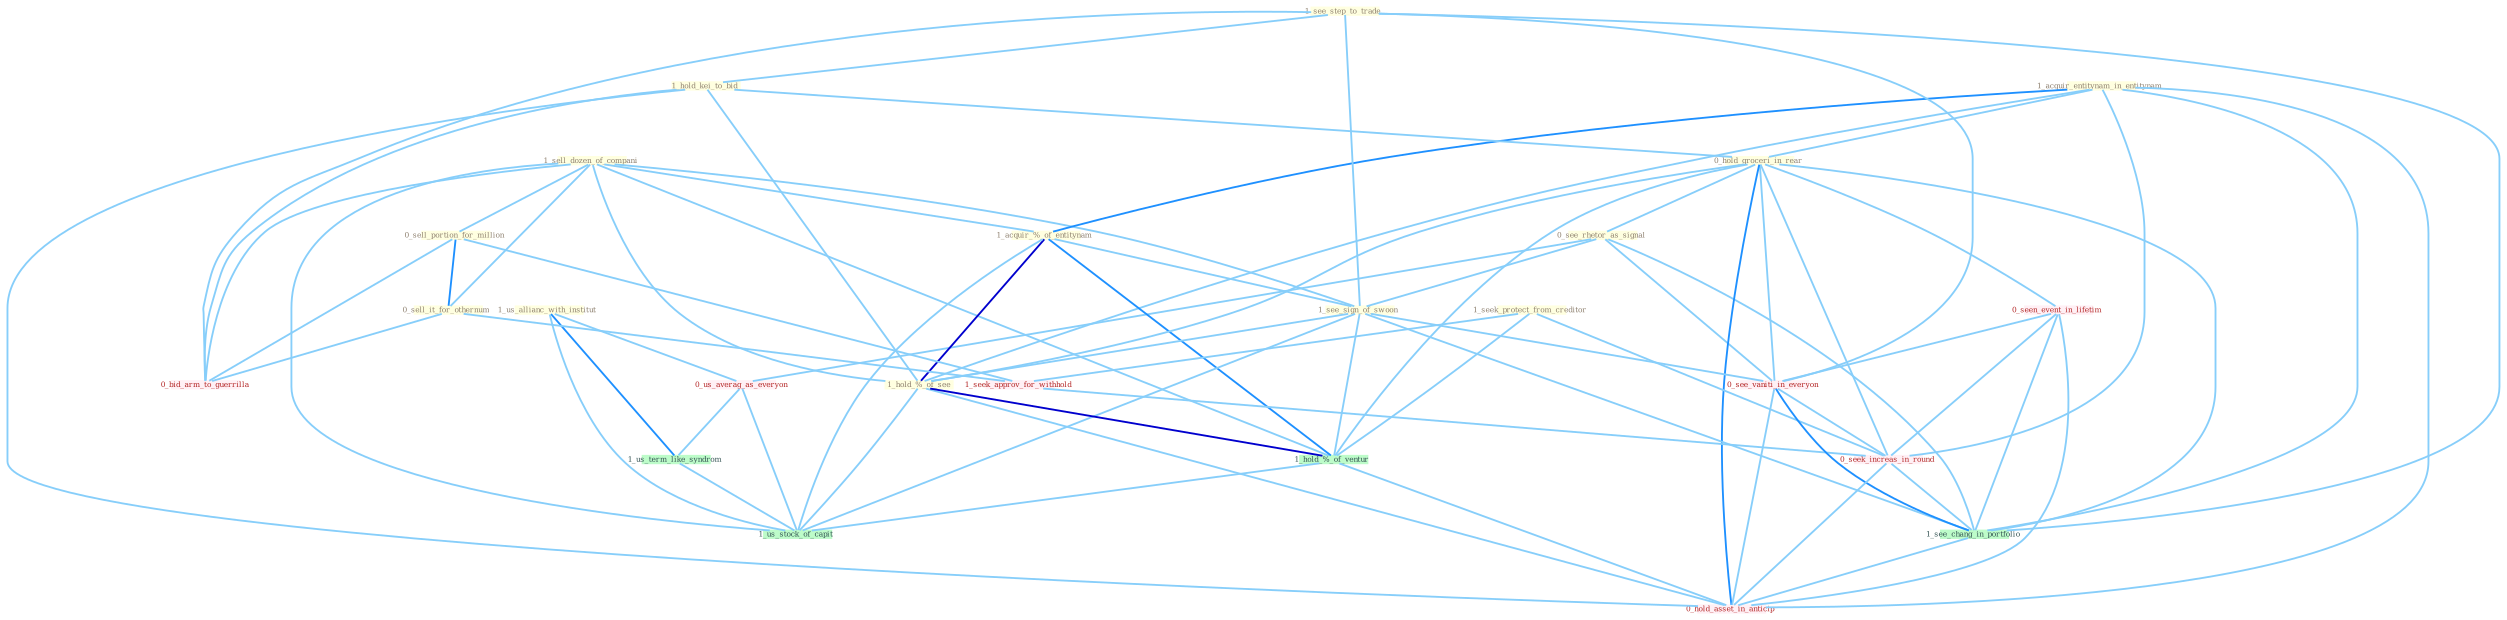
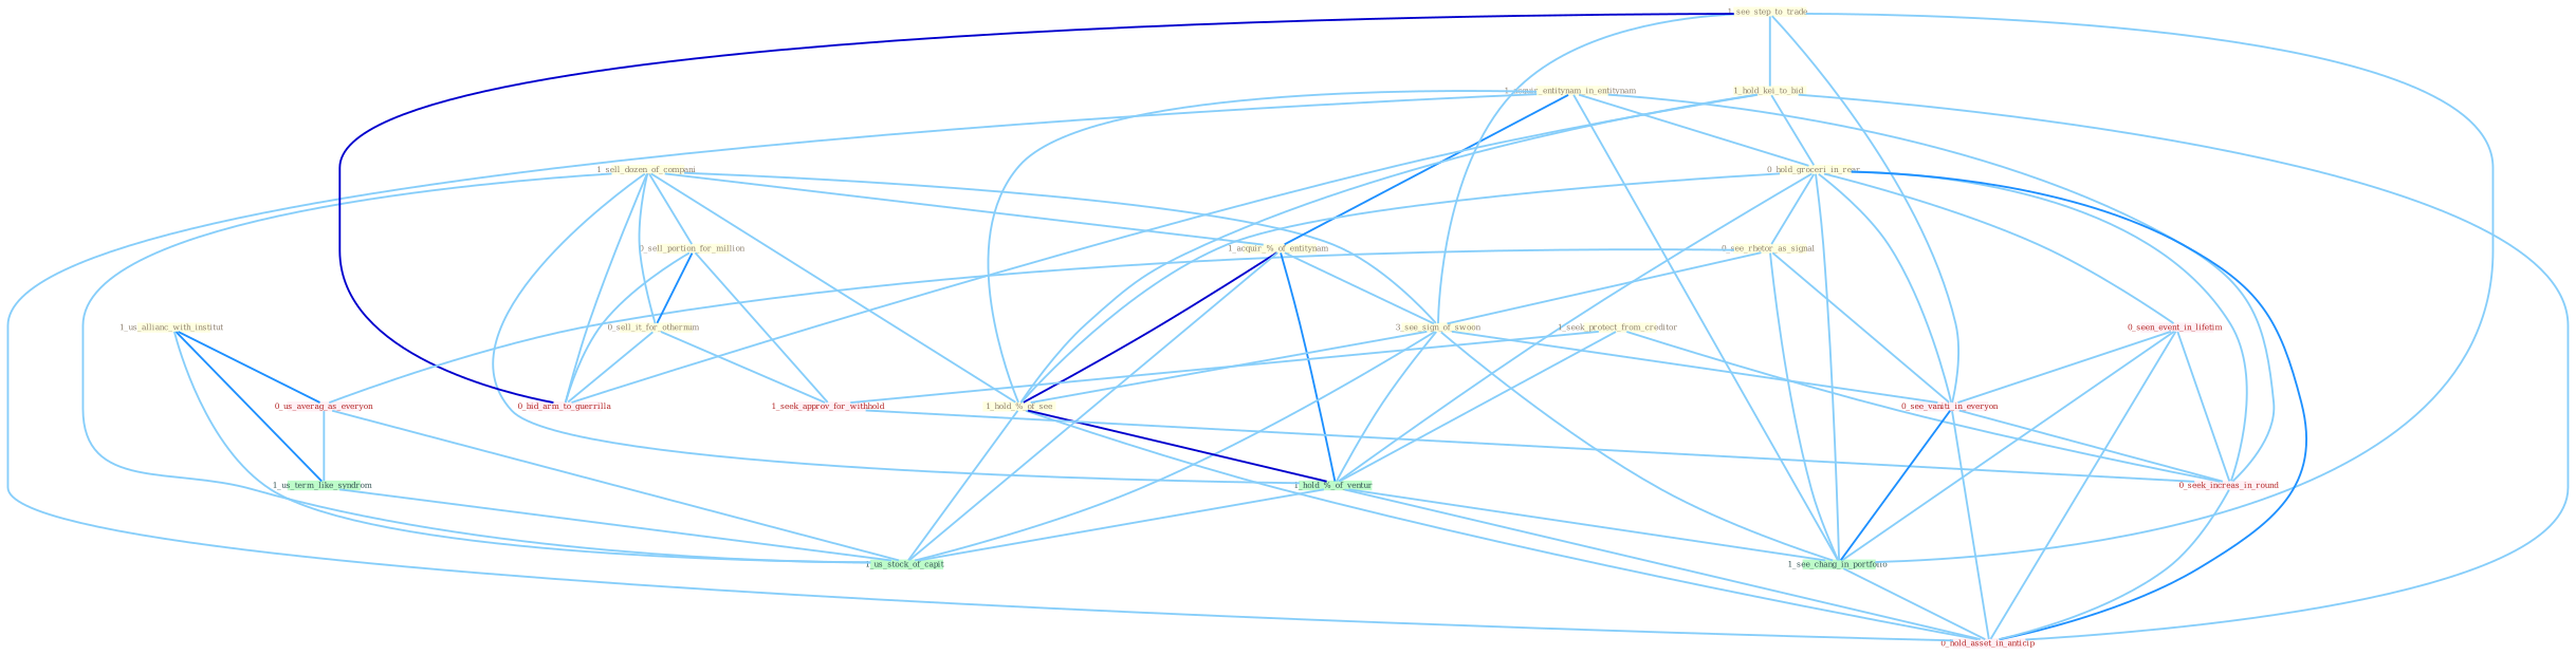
  graph {
    node [color="#ffffe0" fixedsize=true fontcolor="#8b7d6b" fontsize=4 shape=polygon style=filled]
    edge [color="#87cefa" w=1]
    "1_us_allianc_with_institut " [height=.06 width=.5]
    "1_sell_dozen_of_compani " [height=.06 width=.5]
    "1_acquir_entitynam_in_entitynam " [height=.06 width=.5]
    "1_see_step_to_trade " [height=.06 width=.5]
    "1_hold_kei_to_bid " [height=.06 width=.5]
    "0_see_rhetor_as_signal " [height=.06 width=.5]
    "1_acquir_%_of_entitynam " [height=.06 width=.5]
    "0_hold_groceri_in_rear " [height=.06 width=.5]
-   "1_see_sign_of_swoon " [height=.06 width=.5]
+   "1_see_sign_of_swoon " [height=.06 width=.5 label="3_see_sign_of_swoon"]
    "1_seek_protect_from_creditor " [height=.06 width=.5]
    "0_sell_portion_for_million " [height=.06 width=.5]
    n12 [height=.06 label="1_hold_%_of_see" width=.5]
    "0_sell_it_for_othernum " [height=.06 width=.5]
    "0_seen_event_in_lifetim " [color="#fff0f5" fontcolor="#b22222" height=.06 width=.5]
    n15 [color="#fff0f5" fontcolor="#b22222" height=.06 label="0_us_averag_as_everyon" width=.5]
    "1_seek_approv_for_withhold " [color="#fff0f5" fontcolor="#b22222" height=.06 width=.5]
    "0_see_vaniti_in_everyon " [color="#fff0f5" fontcolor="#b22222" height=.06 width=.5]
    n18 [color="#fff0f5" fontcolor="#b22222" height=.06 label="0_bid_arm_to_guerrilla" width=.5]
    "0_seek_increas_in_round " [color="#fff0f5" fontcolor="#b22222" height=.06 width=.5]
    "0_hold_asset_in_anticip " [color="#fff0f5" fontcolor="#b22222" height=.06 width=.5]
    "1_us_term_like_syndrom " [color="#BDFCC9" fontcolor="#2f4f4f" height=.06 width=.5]
    "1_us_stock_of_capit " [color="#BDFCC9" fontcolor="#2f4f4f" height=.06 width=.5]
    "1_hold_%_of_ventur " [color="#BDFCC9" fontcolor="#2f4f4f" height=.06 width=.5]
    "1_see_chang_in_portfolio " [color="#BDFCC9" fontcolor="#2f4f4f" height=.06 width=.5]
    subgraph sub_1 {
      "1_us_allianc_with_institut "
      "1_sell_dozen_of_compani "
      "1_acquir_entitynam_in_entitynam "
      "1_see_step_to_trade "
      "1_hold_kei_to_bid "
      "0_see_rhetor_as_signal "
      "1_acquir_%_of_entitynam "
      "0_hold_groceri_in_rear "
      "1_see_sign_of_swoon "
      "1_seek_protect_from_creditor "
      "0_sell_portion_for_million "
      n12
      "0_sell_it_for_othernum "
    }
    subgraph sub_2 {
      "0_seen_event_in_lifetim "
      n15
      "1_seek_approv_for_withhold "
      "0_see_vaniti_in_everyon "
      n18
      "0_seek_increas_in_round "
      "0_hold_asset_in_anticip "
    }
-   "1_us_allianc_with_institut " -- n15
+   "1_us_allianc_with_institut " -- n15 [color="#1e90ff"]
    "1_us_allianc_with_institut " -- "1_us_term_like_syndrom " [color="#1e90ff"]
    "1_us_allianc_with_institut " -- "1_us_stock_of_capit "
    "1_sell_dozen_of_compani " -- "1_acquir_%_of_entitynam "
    "1_sell_dozen_of_compani " -- "1_see_sign_of_swoon "
    "1_sell_dozen_of_compani " -- "0_sell_portion_for_million "
    "1_sell_dozen_of_compani " -- n12
    "1_sell_dozen_of_compani " -- "0_sell_it_for_othernum "
    "1_sell_dozen_of_compani " -- n18
    "1_sell_dozen_of_compani " -- "1_us_stock_of_capit "
    "1_sell_dozen_of_compani " -- "1_hold_%_of_ventur "
    "1_acquir_entitynam_in_entitynam " -- "1_acquir_%_of_entitynam " [color="#1e90ff" w=2]
    "1_acquir_entitynam_in_entitynam " -- "0_hold_groceri_in_rear "
    "1_acquir_entitynam_in_entitynam " -- n12
    "1_acquir_entitynam_in_entitynam " -- "0_seek_increas_in_round "
    "1_acquir_entitynam_in_entitynam " -- "0_hold_asset_in_anticip "
    "1_acquir_entitynam_in_entitynam " -- "1_see_chang_in_portfolio "
    "1_see_step_to_trade " -- "1_hold_kei_to_bid "
    "1_see_step_to_trade " -- "1_see_sign_of_swoon "
    "1_see_step_to_trade " -- "0_see_vaniti_in_everyon "
-   "1_see_step_to_trade " -- n18
+   "1_see_step_to_trade " -- n18 [color="#0000cd"]
    "1_see_step_to_trade " -- "1_see_chang_in_portfolio "
    "1_hold_kei_to_bid " -- "0_hold_groceri_in_rear "
    "1_hold_kei_to_bid " -- n12
    "1_hold_kei_to_bid " -- n18
    "1_hold_kei_to_bid " -- "0_hold_asset_in_anticip "
    "0_see_rhetor_as_signal " -- "1_see_sign_of_swoon "
    "0_see_rhetor_as_signal " -- n15
    "0_see_rhetor_as_signal " -- "0_see_vaniti_in_everyon "
    "0_see_rhetor_as_signal " -- "1_see_chang_in_portfolio "
    "1_acquir_%_of_entitynam " -- "1_see_sign_of_swoon "
    "1_acquir_%_of_entitynam " -- n12 [color="#0000cd" w=3]
    "1_acquir_%_of_entitynam " -- "1_us_stock_of_capit "
    "1_acquir_%_of_entitynam " -- "1_hold_%_of_ventur " [color="#1e90ff" w=2]
    "0_hold_groceri_in_rear " -- "0_see_rhetor_as_signal "
    "0_hold_groceri_in_rear " -- n12
    "0_hold_groceri_in_rear " -- "0_seen_event_in_lifetim "
    "0_hold_groceri_in_rear " -- "0_see_vaniti_in_everyon "
    "0_hold_groceri_in_rear " -- "0_seek_increas_in_round "
    "0_hold_groceri_in_rear " -- "0_hold_asset_in_anticip " [color="#1e90ff" w=2]
    "0_hold_groceri_in_rear " -- "1_hold_%_of_ventur "
    "0_hold_groceri_in_rear " -- "1_see_chang_in_portfolio "
    "1_see_sign_of_swoon " -- n12
    "1_see_sign_of_swoon " -- "0_see_vaniti_in_everyon "
    "1_see_sign_of_swoon " -- "1_us_stock_of_capit "
    "1_see_sign_of_swoon " -- "1_hold_%_of_ventur "
    "1_see_sign_of_swoon " -- "1_see_chang_in_portfolio "
    "1_seek_protect_from_creditor " -- "1_seek_approv_for_withhold "
    "1_seek_protect_from_creditor " -- "0_seek_increas_in_round "
    "1_seek_protect_from_creditor " -- "1_hold_%_of_ventur "
    "0_sell_portion_for_million " -- "0_sell_it_for_othernum " [color="#1e90ff" w=2]
    "0_sell_portion_for_million " -- "1_seek_approv_for_withhold "
    "0_sell_portion_for_million " -- n18
    n12 -- "0_hold_asset_in_anticip "
    n12 -- "1_us_stock_of_capit "
    n12 -- "1_hold_%_of_ventur " [color="#0000cd" w=3]
    "0_sell_it_for_othernum " -- "1_seek_approv_for_withhold "
    "0_sell_it_for_othernum " -- n18
    "0_seen_event_in_lifetim " -- "0_see_vaniti_in_everyon "
    "0_seen_event_in_lifetim " -- "0_seek_increas_in_round "
    "0_seen_event_in_lifetim " -- "0_hold_asset_in_anticip "
    "0_seen_event_in_lifetim " -- "1_see_chang_in_portfolio "
    n15 -- "1_us_term_like_syndrom "
    n15 -- "1_us_stock_of_capit "
    "1_seek_approv_for_withhold " -- "0_seek_increas_in_round "
    "0_see_vaniti_in_everyon " -- "0_seek_increas_in_round "
    "0_see_vaniti_in_everyon " -- "0_hold_asset_in_anticip "
    "0_see_vaniti_in_everyon " -- "1_see_chang_in_portfolio " [color="#1e90ff" w=2]
    "0_seek_increas_in_round " -- "0_hold_asset_in_anticip "
-   "0_seek_increas_in_round " -- "1_see_chang_in_portfolio "
+   "1_hold_%_of_ventur " -- "1_see_chang_in_portfolio "
    "1_us_term_like_syndrom " -- "1_us_stock_of_capit "
    "1_hold_%_of_ventur " -- "0_hold_asset_in_anticip "
    "1_hold_%_of_ventur " -- "1_us_stock_of_capit "
    "1_see_chang_in_portfolio " -- "0_hold_asset_in_anticip "
  }
